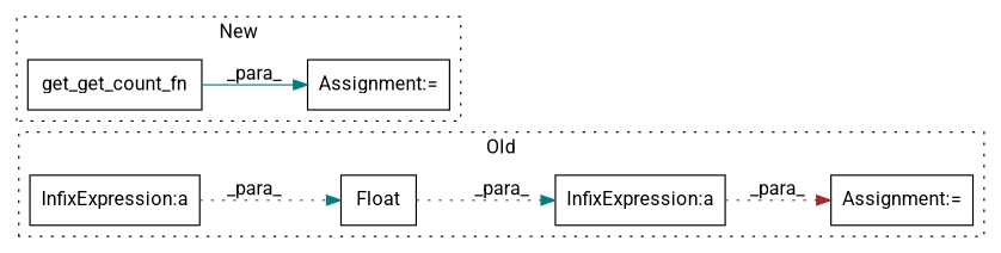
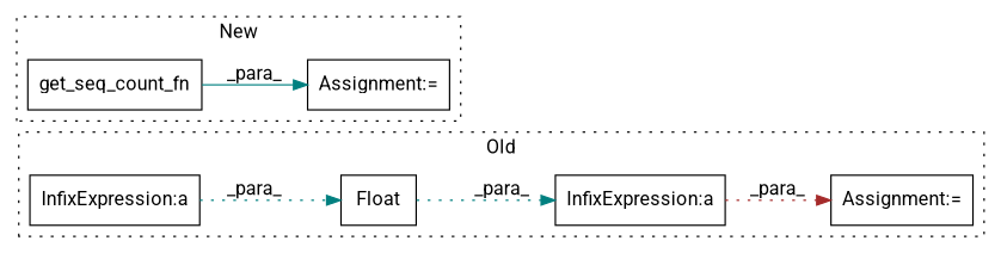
  digraph {
    rankdir=LR
    fontname=Roboto
    node [a=32 l=3 shape=box fontname=Roboto]
    edge [color=teal style=dotted fontname=Roboto]
    n1 [l="6,1" label=Float s="6949,6962"]
    n2 [a=27 label="InfixExpression:a" s=7035]
    n3 [a=27 label="InfixExpression:a" s=6957]
    n4 [a=7 l=1 label="Assignment:=" s=7021]
-   n5 [l="17,1" label=get_get_count_fn s="7173,7199"]
+   n5 [l="17,1" label=get_seq_count_fn s="7173,7199"]
    n6 [a=7 l=1 label="Assignment:=" s=7172]
    subgraph cluster_1 {
      label=Old
      style=dotted
      n1
      n2
      n3
      n4
    }
    subgraph cluster_2 {
      label=New
      style=dotted
      n5
      n6
    }
    n1 -> n2 [label=_para_]
    n2 -> n4 [label=_para_ color=brown]
    n3 -> n1 [label=_para_]
    n5 -> n6 [label=_para_ style=solid]
  }
